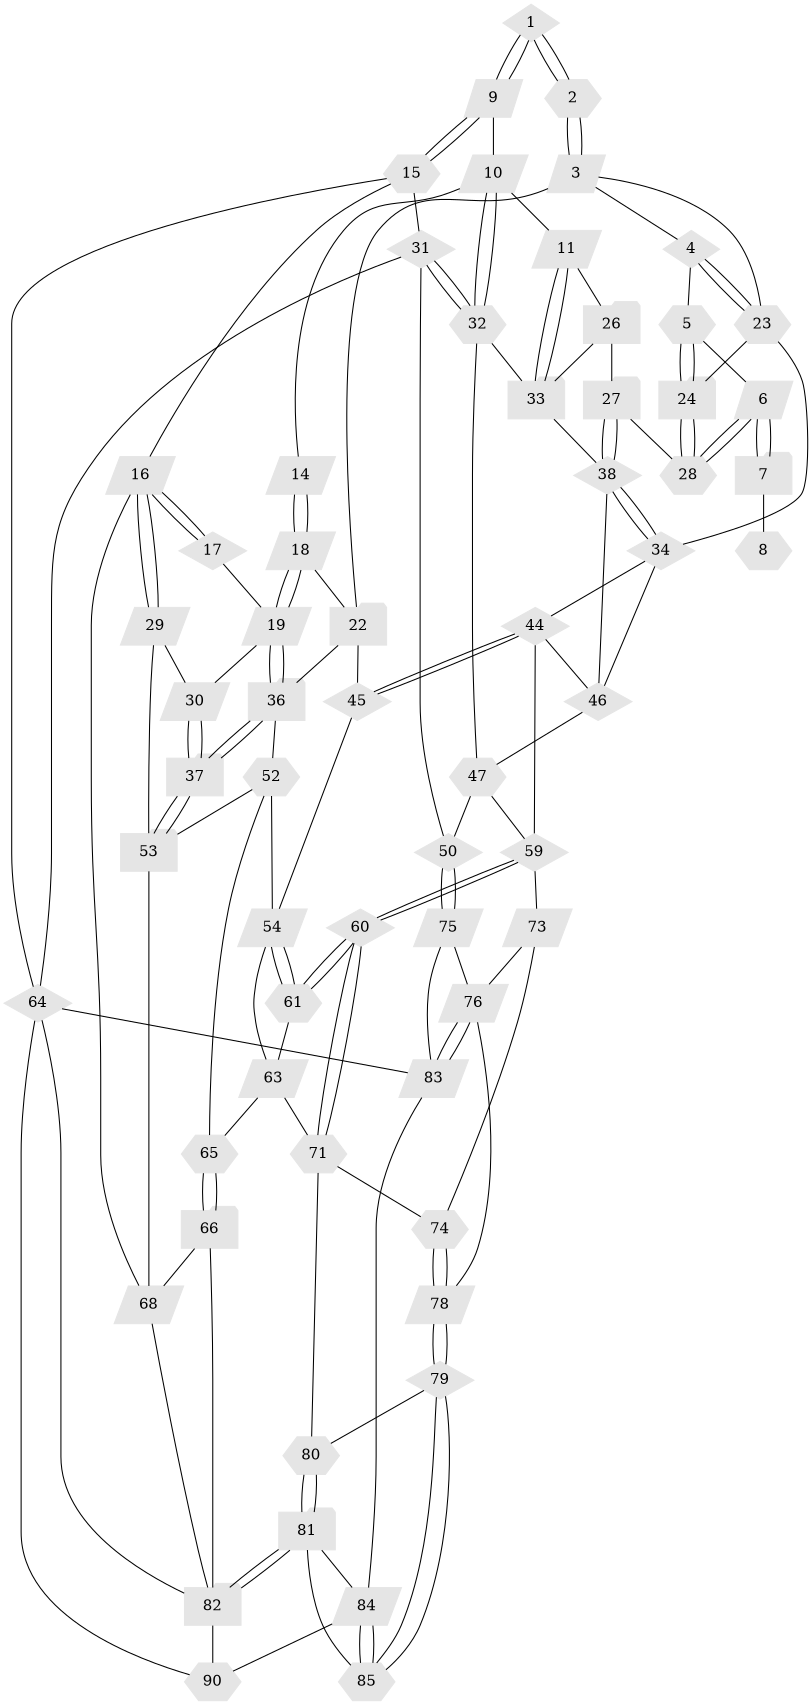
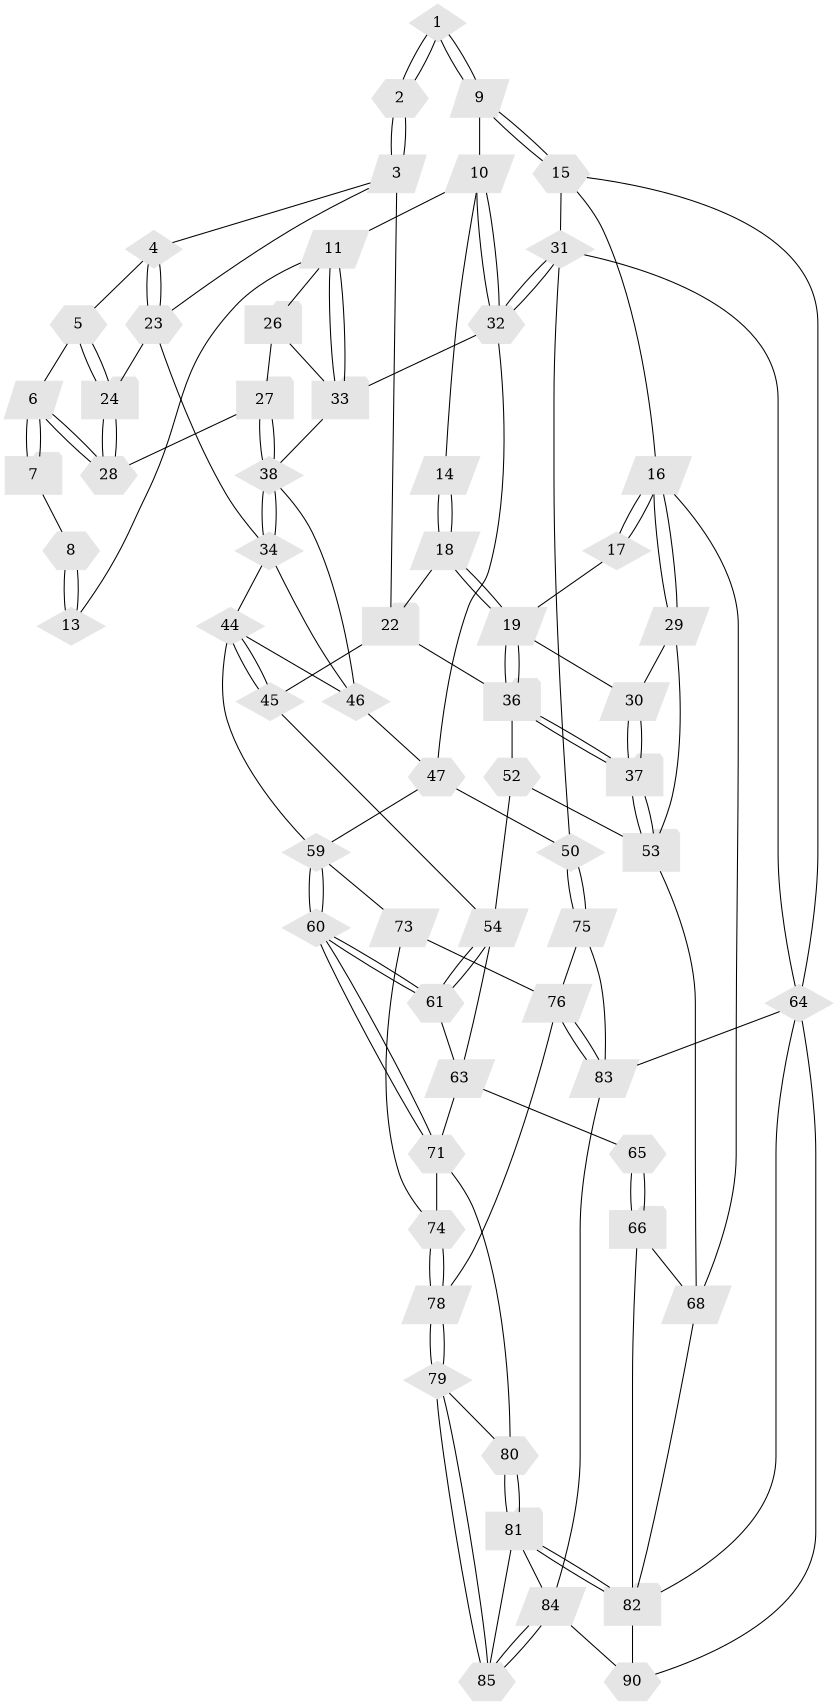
  graph {
    node [color=gray90 shape=parallelogram style=filled]
    1 [shape=diamond]
    2 [shape=hexagon]
    9
    3 [super="+21"]
    10
    15 [shape=hexagon]
    4 [shape=diamond]
    22 [shape=folder super="+41"]
    23 [shape=hexagon super="+25"]
    14
    18
    5 [shape=hexagon]
    36 [shape=folder super="+42"]
    45 [shape=diamond]
    24 [shape=folder]
    n16 [label=34 shape=diamond super="+43"]
    6
    7 [shape=folder]
    28 [shape=hexagon]
    8 [shape=hexagon]
+   13 [shape=diamond]
    11 [super="+12"]
    32 [shape=hexagon super="+35"]
    16
    31 [shape=diamond super="+49"]
    64 [shape=diamond super="+86"]
    26 [shape=folder]
    33 [shape=folder super="+34"]
    47 [shape=hexagon super="+51"]
    27 [shape=folder]
    38 [shape=diamond super="+40"]
    19 [super="+20"]
    17 [shape=diamond]
    29
    68
    50 [shape=diamond]
    82 [shape=folder super="+91"]
    83 [super="+87"]
    90 [shape=hexagon]
    30
    53 [shape=folder super="+57"]
    37 [shape=folder]
    52 [shape=hexagon super="+56"]
    54 [super="+55"]
    46 [shape=diamond super="+48"]
    44 [shape=diamond super="+58"]
    75
    59 [shape=diamond super="+62"]
    65 [shape=hexagon super="+70"]
    60 [shape=diamond]
    73
    61 [shape=hexagon]
    63 [super="+69"]
    76 [super="+77"]
    66 [shape=folder super="+67"]
    71 [shape=hexagon super="+72"]
    74 [shape=hexagon]
    80 [shape=hexagon]
    84 [super="+89"]
    78
    81 [shape=folder super="+88"]
    79 [shape=diamond]
    85 [shape=hexagon]
    1 -- 2
    1 -- 2
    1 -- 9
    1 -- 9
    2 -- 3
    2 -- 3
    9 -- 10
    9 -- 15
    9 -- 15
    3 -- 4
    3 -- 22
    3 -- 23
    10 -- 14
    10 -- 11
    10 -- 32
    10 -- 32
    15 -- 16
    15 -- 31
    15 -- 64
    4 -- 23
    4 -- 23
    4 -- 5
    22 -- 36
    22 -- 45
    23 -- 24
    23 -- n16
    14 -- 18
    14 -- 18
    18 -- 22
    18 -- 19
    18 -- 19
    5 -- 24
    5 -- 24
    5 -- 6
    36 -- 37
    36 -- 37
    36 -- 52
    45 -- 54
    24 -- 28
    24 -- 28
    n16 -- 46
    n16 -- 44
    6 -- 7
    6 -- 7
    6 -- 28
    6 -- 28
    7 -- 8
+   8 -- 13
+   8 -- 13
+   11 -- 13
    11 -- 26
    11 -- 33
    11 -- 33
    32 -- 33
    32 -- 47
    16 -- 17
    16 -- 17
    16 -- 29
    16 -- 29
    16 -- 68
    31 -- 32
    31 -- 32
    31 -- 64
    31 -- 50
    64 -- 82
    64 -- 83
    64 -- 90
    26 -- 33
    26 -- 27
    33 -- 38
    47 -- 50
    47 -- 59
    27 -- 28
    27 -- 38
    27 -- 38
    38 -- n16
    38 -- n16
    38 -- 46
    19 -- 36
    19 -- 36
    19 -- 30
    17 -- 19
    29 -- 30
    29 -- 53
    68 -- 82
    50 -- 75
    50 -- 75
    82 -- 90
    83 -- 84
    30 -- 37
    30 -- 37
    53 -- 68
    37 -- 53
    37 -- 53
    52 -- 53
    52 -- 54
-   52 -- 65
    54 -- 61
    54 -- 61
    54 -- 63
    46 -- 47
    44 -- 45
    44 -- 45
    44 -- 46
    44 -- 59
    75 -- 83
    75 -- 76
    59 -- 60
    59 -- 60
    59 -- 73
    65 -- 66 [weight=2]
    65 -- 66
    60 -- 61
    60 -- 61
    60 -- 71
    60 -- 71
    73 -- 76
    73 -- 74
    61 -- 63
    63 -- 65
    63 -- 71
    76 -- 83
    76 -- 83
    76 -- 78
    66 -- 68
    66 -- 82
    71 -- 74
    71 -- 80
    74 -- 78
    74 -- 78
    80 -- 81
    80 -- 81
    84 -- 90
    84 -- 85
    84 -- 85
    78 -- 79
    78 -- 79
    81 -- 82
    81 -- 82
    81 -- 84
    81 -- 85
    79 -- 80
    79 -- 85
    79 -- 85
  }
